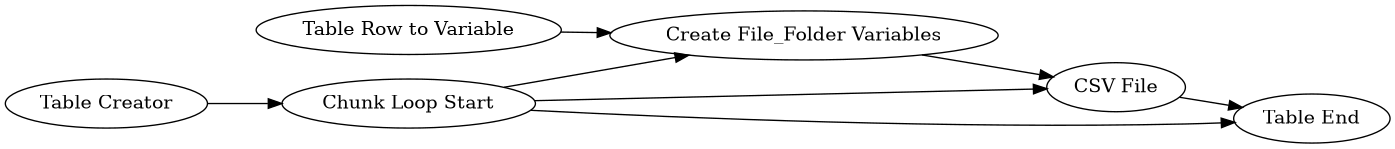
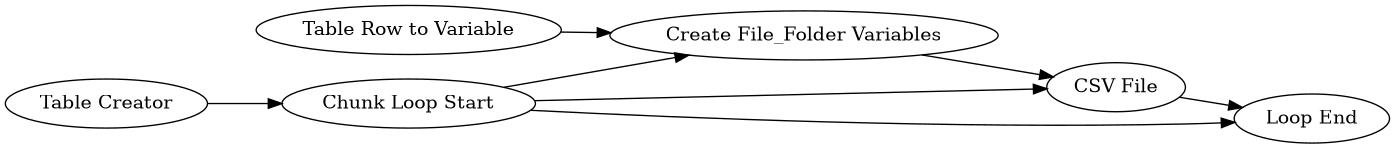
  digraph {
    rankdir=LR
    n1 [label="Create File_Folder Variables"]
    n2 [label="CSV File"]
-   n3 [label="Table End"]
+   n3 [label="Loop End"]
    n4 [label="Chunk Loop Start"]
    n5 [label="Table Row to Variable"]
    n6 [label="Table Creator"]
    n1 -> n2
    n2 -> n3
    n4 -> n1
    n4 -> n2
    n4 -> n3
    n5 -> n1
    n6 -> n4
  }
